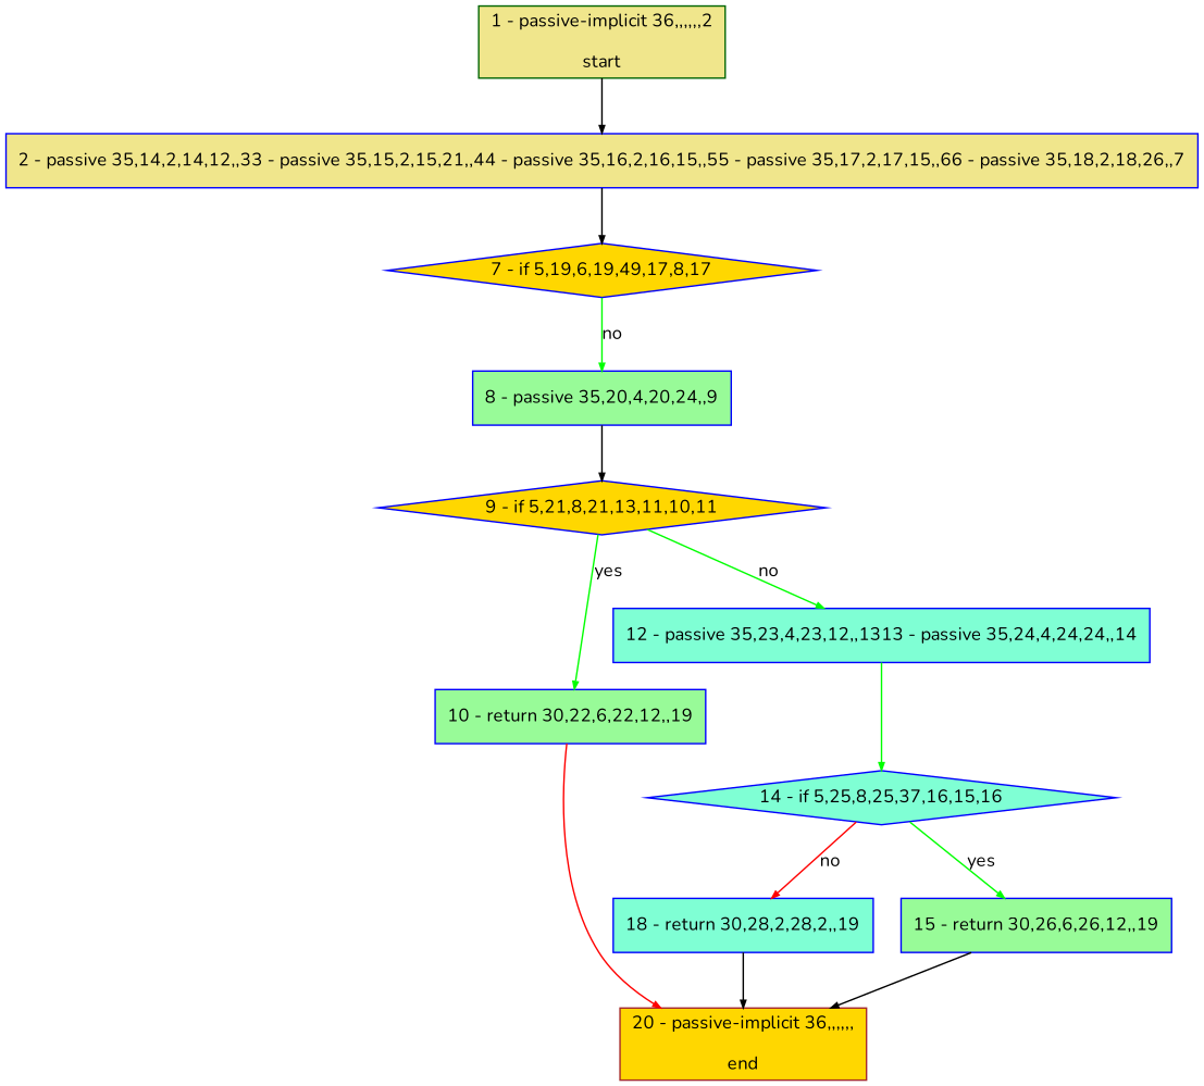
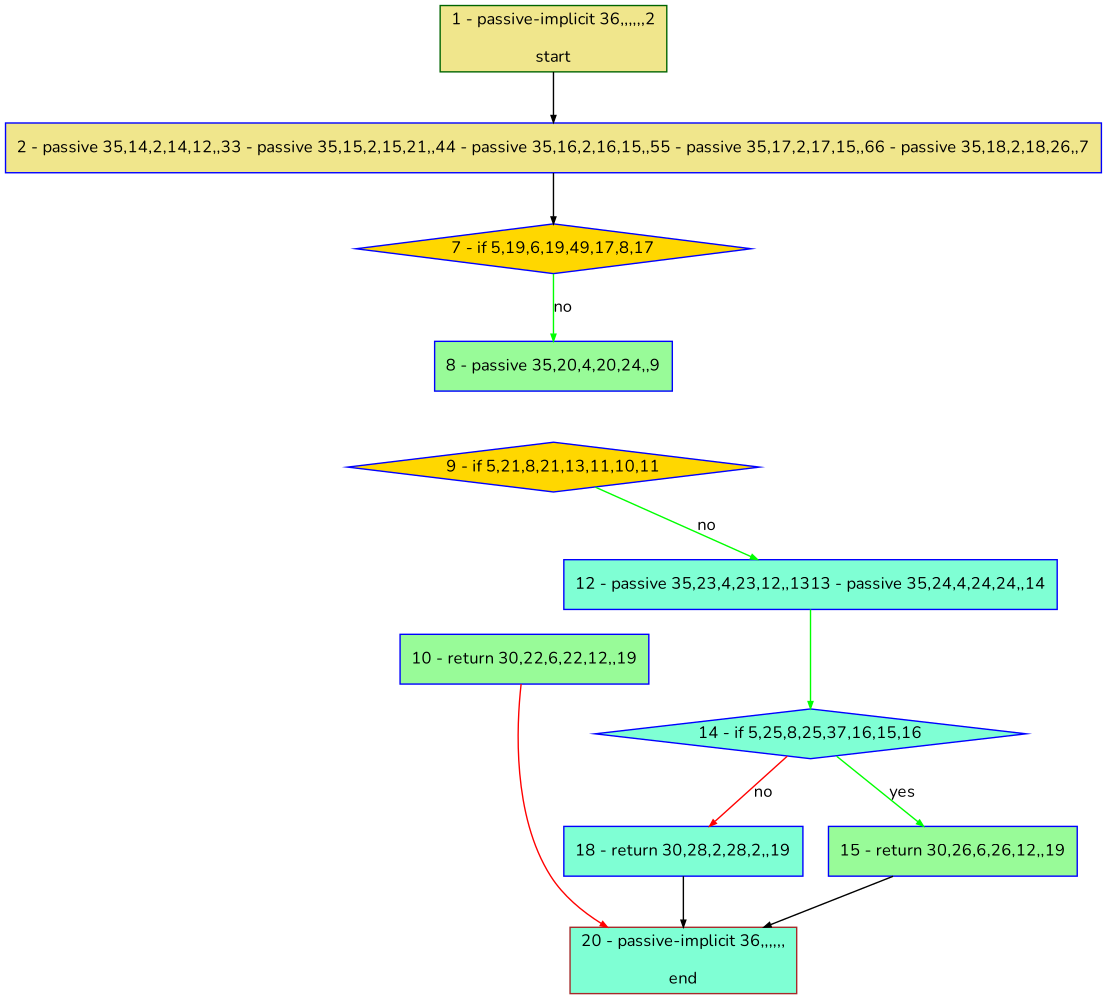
  digraph {
    bgcolor=white
    compound=true
    fillcolor="#FFFFCC"
    fontname=Nunito
    fontsize=12
    pack=true
    packmode=clust
    style="rounded,filled"
    node [color="#0000ff" compound=true fillcolor=aquamarine fixedsize=false fontname=Nunito fontsize=12 node_initialized=no shape=box style=filled]
    edge [arrowhead=normal arrowsize=0.5 arrowtail=none color="#000000" compound=true dir=forward fontcolor=black fontname=Nunito fontsize=12]
    n1 [fillcolor=khaki label="2 - passive 35,14,2,14,12,,33 - passive 35,15,2,15,21,,44 - passive 35,16,2,16,15,,55 - passive 35,17,2,17,15,,66 - passive 35,18,2,18,26,,7"]
    n2 [fillcolor=gold label="7 - if 5,19,6,19,49,17,8,17" shape=diamond]
    n3 [fillcolor=palegreen label="8 - passive 35,20,4,20,24,,9"]
    n4 [color="#006400" fillcolor=khaki label="1 - passive-implicit 36,,,,,,2\n\nstart"]
    n5 [fillcolor=gold label="9 - if 5,21,8,21,13,11,10,11" shape=diamond]
    n6 [label="18 - return 30,28,2,28,2,,19"]
-   n7 [color="#a52a2a" fillcolor=gold label="20 - passive-implicit 36,,,,,,\n\nend"]
+   n7 [color="#a52a2a" label="20 - passive-implicit 36,,,,,,\n\nend"]
    n8 [fillcolor=palegreen label="10 - return 30,22,6,22,12,,19"]
    n9 [label="12 - passive 35,23,4,23,12,,1313 - passive 35,24,4,24,24,,14"]
    n10 [label="14 - if 5,25,8,25,37,16,15,16" shape=diamond]
    n11 [fillcolor=palegreen label="15 - return 30,26,6,26,12,,19"]
    n1 -> n2
    n2 -> n3 [color="#00ff00" label=no]
-   n3 -> n5
    n4 -> n1
-   n5 -> n8 [color="#00ff00" label=yes]
    n5 -> n9 [color="#00ff00" label=no]
    n6 -> n7
    n8 -> n7 [color="#ff0000"]
    n9 -> n10 [color="#00ff00"]
    n10 -> n6 [color="#ff0000" label=no]
    n10 -> n11 [color="#00ff00" label=yes]
    n11 -> n7
  }
